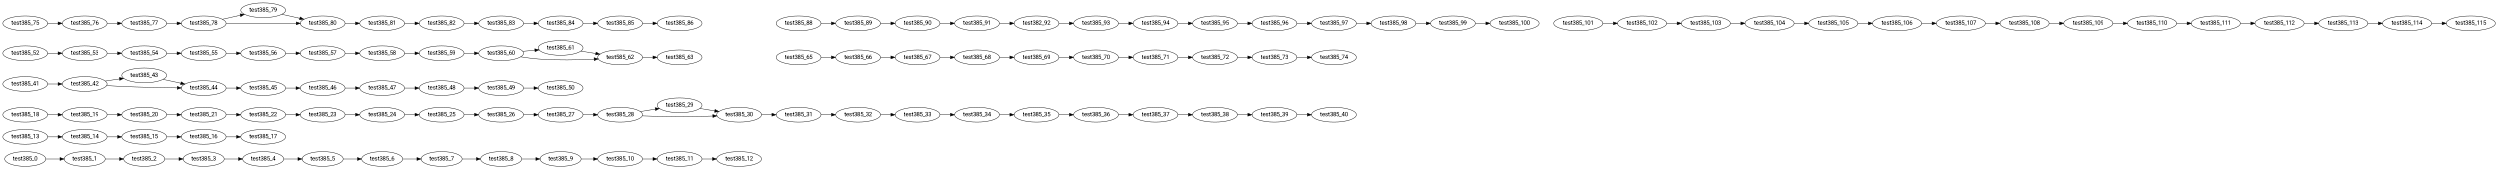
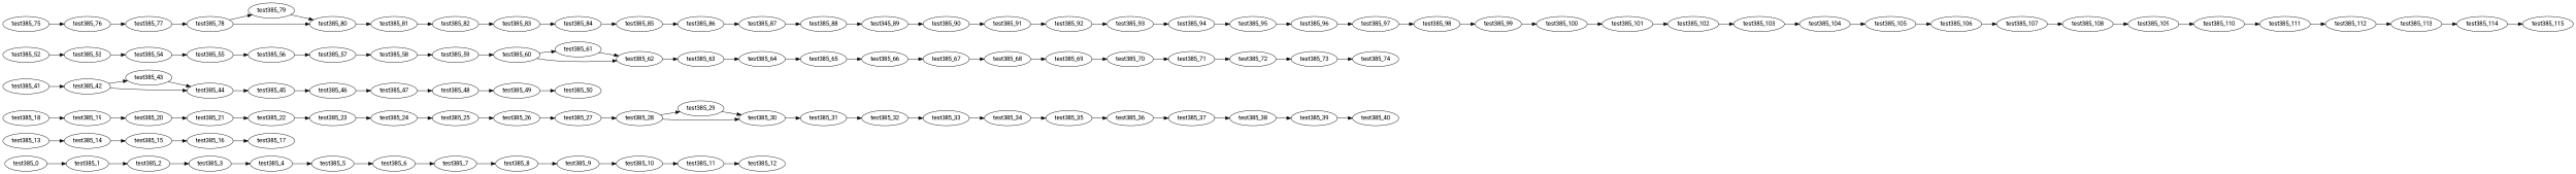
  digraph {
    fontname=Roboto
    rankdir=LR
    node [fontname=Roboto]
    edge [fontname=Roboto]
    test385_0
    test385_1
    test385_2
    test385_3
    test385_4
    test385_5
    test385_6
    test385_7
    test385_8
    test385_9
    test385_10
    test385_11
    test385_12
    test385_13
    test385_14
    test385_15
    test385_16
    test385_17
    test385_18
    test385_19
    test385_20
    test385_21
    test385_22
    test385_23
    test385_24
    test385_25
    test385_26
    test385_27
    test385_28
    test385_29
    test385_30
    test385_31
    test385_32
    test385_33
    test385_34
    test385_35
    test385_36
    test385_37
    test385_38
    test385_39
    test385_40
    test385_41
    test385_42
    test385_43
    test385_44
    test385_45
    test385_46
    test385_47
    test385_48
    test385_49
    test385_50
    test385_52
    test385_53
    test385_54
    test385_55
    test385_56
    test385_57
    test385_58
    test385_59
    test385_60
    test385_61
-   test385_62 [label=test585_62]
+   test385_62
    test385_63
+   test385_64
    test385_65
    test385_66
    test385_67
    test385_68
    test385_69
    test385_70
    test385_71
    test385_72
    test385_73
    test385_74
    test385_75
    test385_76
    test385_77
    test385_78
    test385_79
    test385_80
    test385_81
    test385_82
    test385_83
    test385_84
    test385_85
    test385_86
+   test385_87
    test385_88
-   test385_89
+   test385_89 [label=test345_89]
    test385_90
    test385_91
-   test385_92 [label=test382_92]
+   test385_92
    test385_93
    test385_94
    test385_95
    test385_96
    test385_97
    test385_98
    test385_99
    test385_100
    test385_101
    test385_102
    test385_103
    test385_104
    test385_105
    test385_106
    test385_107
    test385_108
    test385_109
    test385_110
    test385_111
    test385_112
    test385_113
    test385_114
    test385_115
    test385_0 -> test385_1
    test385_1 -> test385_2
    test385_2 -> test385_3
    test385_3 -> test385_4
    test385_4 -> test385_5
    test385_5 -> test385_6
    test385_6 -> test385_7
    test385_7 -> test385_8
    test385_8 -> test385_9
    test385_9 -> test385_10
    test385_10 -> test385_11
    test385_11 -> test385_12
    test385_13 -> test385_14
    test385_14 -> test385_15
    test385_15 -> test385_16
    test385_16 -> test385_17
    test385_18 -> test385_19
    test385_19 -> test385_20
    test385_20 -> test385_21
    test385_21 -> test385_22
    test385_22 -> test385_23
    test385_23 -> test385_24
    test385_24 -> test385_25
    test385_25 -> test385_26
    test385_26 -> test385_27
    test385_27 -> test385_28
    test385_28 -> test385_29
    test385_28 -> test385_30
    test385_29 -> test385_30
    test385_30 -> test385_31
    test385_31 -> test385_32
    test385_32 -> test385_33
    test385_33 -> test385_34
    test385_34 -> test385_35
    test385_35 -> test385_36
    test385_36 -> test385_37
    test385_37 -> test385_38
    test385_38 -> test385_39
    test385_39 -> test385_40
    test385_41 -> test385_42
    test385_42 -> test385_43
    test385_42 -> test385_44
    test385_43 -> test385_44
    test385_44 -> test385_45
    test385_45 -> test385_46
    test385_46 -> test385_47
    test385_47 -> test385_48
    test385_48 -> test385_49
    test385_49 -> test385_50
    test385_52 -> test385_53
    test385_53 -> test385_54
    test385_54 -> test385_55
    test385_55 -> test385_56
    test385_56 -> test385_57
    test385_57 -> test385_58
    test385_58 -> test385_59
    test385_59 -> test385_60
    test385_60 -> test385_61
    test385_60 -> test385_62
    test385_61 -> test385_62
    test385_62 -> test385_63
+   test385_63 -> test385_64
+   test385_64 -> test385_65
    test385_65 -> test385_66
    test385_66 -> test385_67
    test385_67 -> test385_68
    test385_68 -> test385_69
    test385_69 -> test385_70
    test385_70 -> test385_71
    test385_71 -> test385_72
    test385_72 -> test385_73
    test385_73 -> test385_74
    test385_75 -> test385_76
    test385_76 -> test385_77
    test385_77 -> test385_78
    test385_78 -> test385_79
    test385_78 -> test385_80
    test385_79 -> test385_80
    test385_80 -> test385_81
    test385_81 -> test385_82
    test385_82 -> test385_83
    test385_83 -> test385_84
    test385_84 -> test385_85
    test385_85 -> test385_86
+   test385_86 -> test385_87
+   test385_87 -> test385_88
    test385_88 -> test385_89
    test385_89 -> test385_90
    test385_90 -> test385_91
    test385_91 -> test385_92
    test385_92 -> test385_93
    test385_93 -> test385_94
    test385_94 -> test385_95
    test385_95 -> test385_96
    test385_96 -> test385_97
    test385_97 -> test385_98
    test385_98 -> test385_99
    test385_99 -> test385_100
+   test385_100 -> test385_101
    test385_101 -> test385_102
    test385_102 -> test385_103
    test385_103 -> test385_104
    test385_104 -> test385_105
    test385_105 -> test385_106
    test385_106 -> test385_107
    test385_107 -> test385_108
    test385_108 -> test385_109
    test385_109 -> test385_110
    test385_110 -> test385_111
    test385_111 -> test385_112
    test385_112 -> test385_113
    test385_113 -> test385_114
    test385_114 -> test385_115
  }
